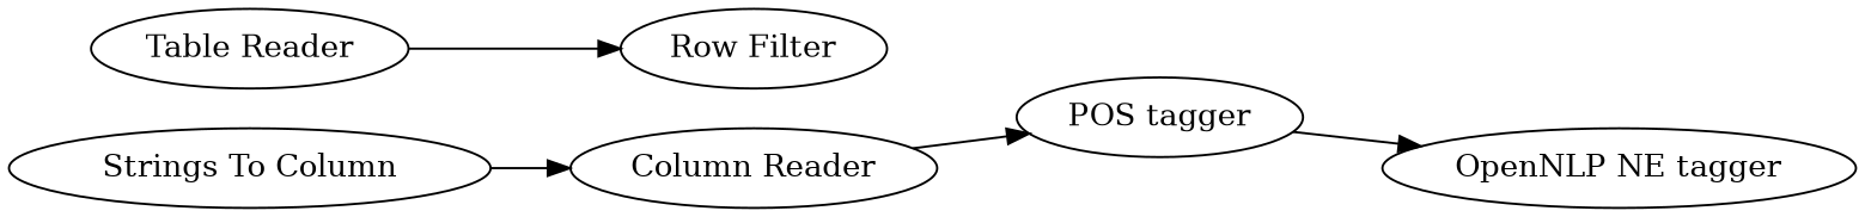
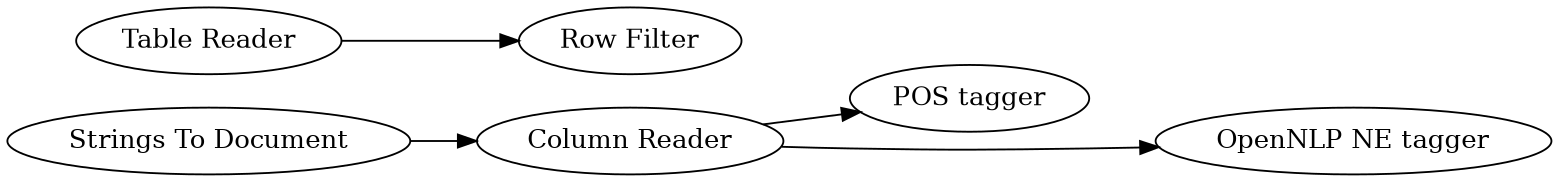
  digraph {
    rankdir=LR
    n1 [label="Column Reader"]
    n2 [label="POS tagger"]
    n3 [label="OpenNLP NE tagger"]
    n4 [label="Row Filter"]
-   n5 [label="Strings To Column"]
+   n5 [label="Strings To Document"]
    n6 [label="Table Reader"]
    n1 -> n2
-   n2 -> n3
+   n1 -> n3
    n5 -> n1
    n6 -> n4
  }
